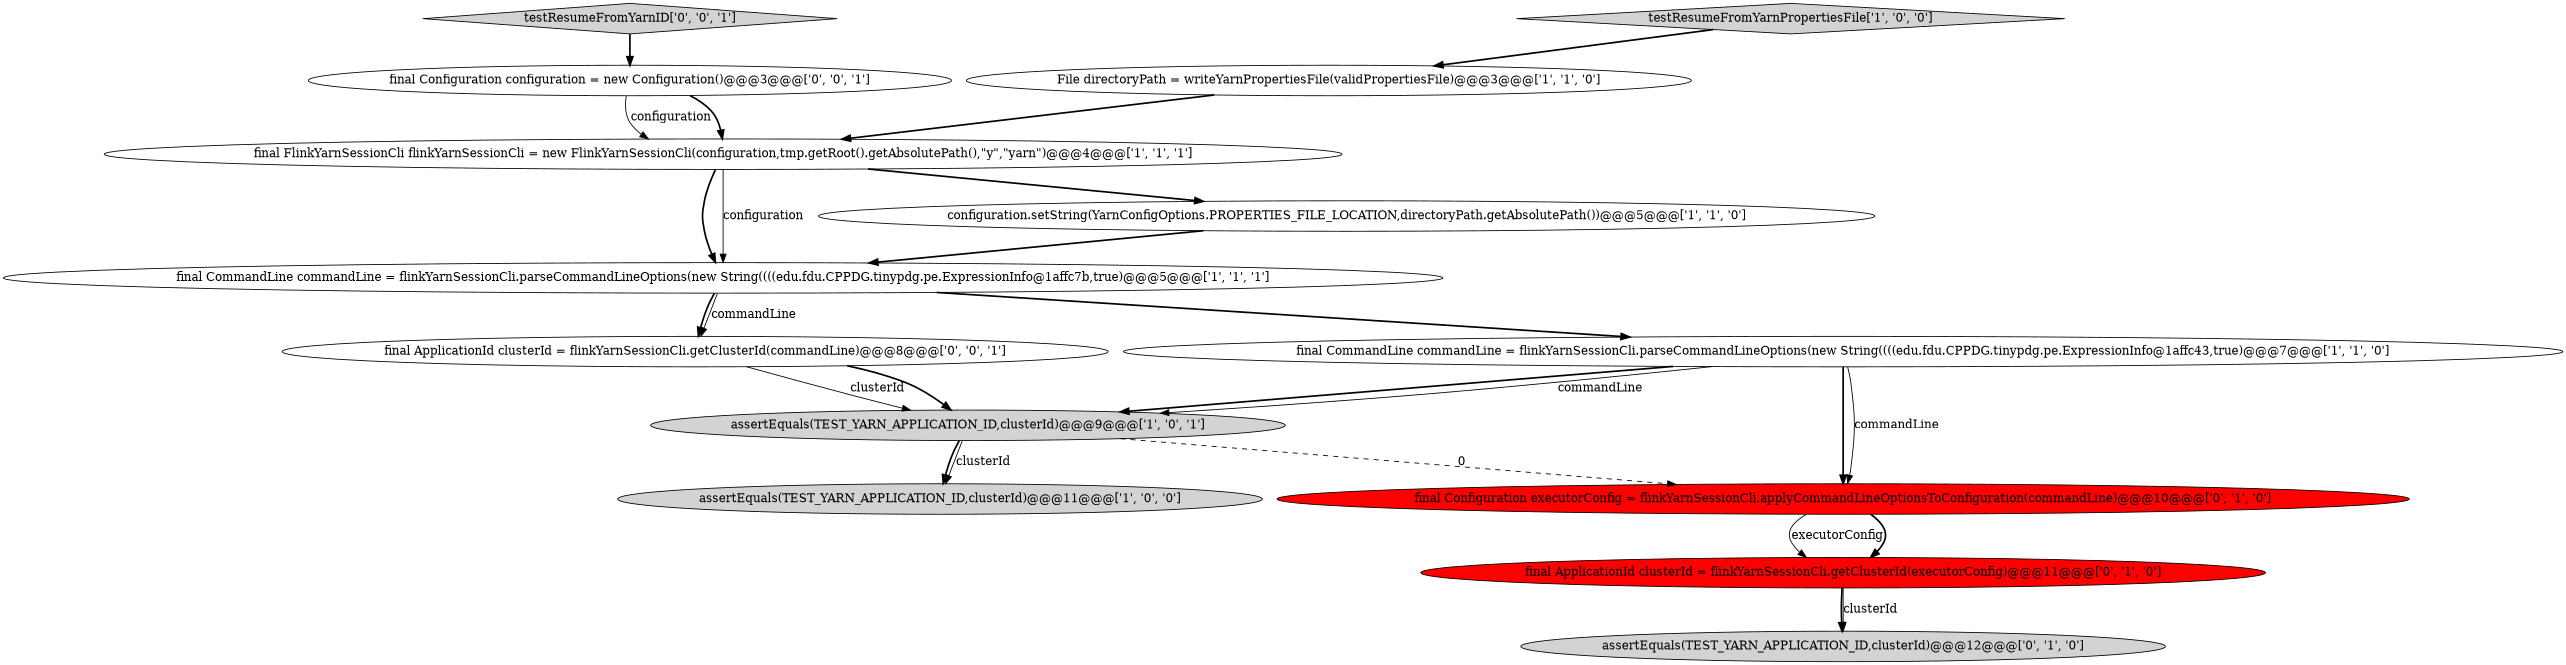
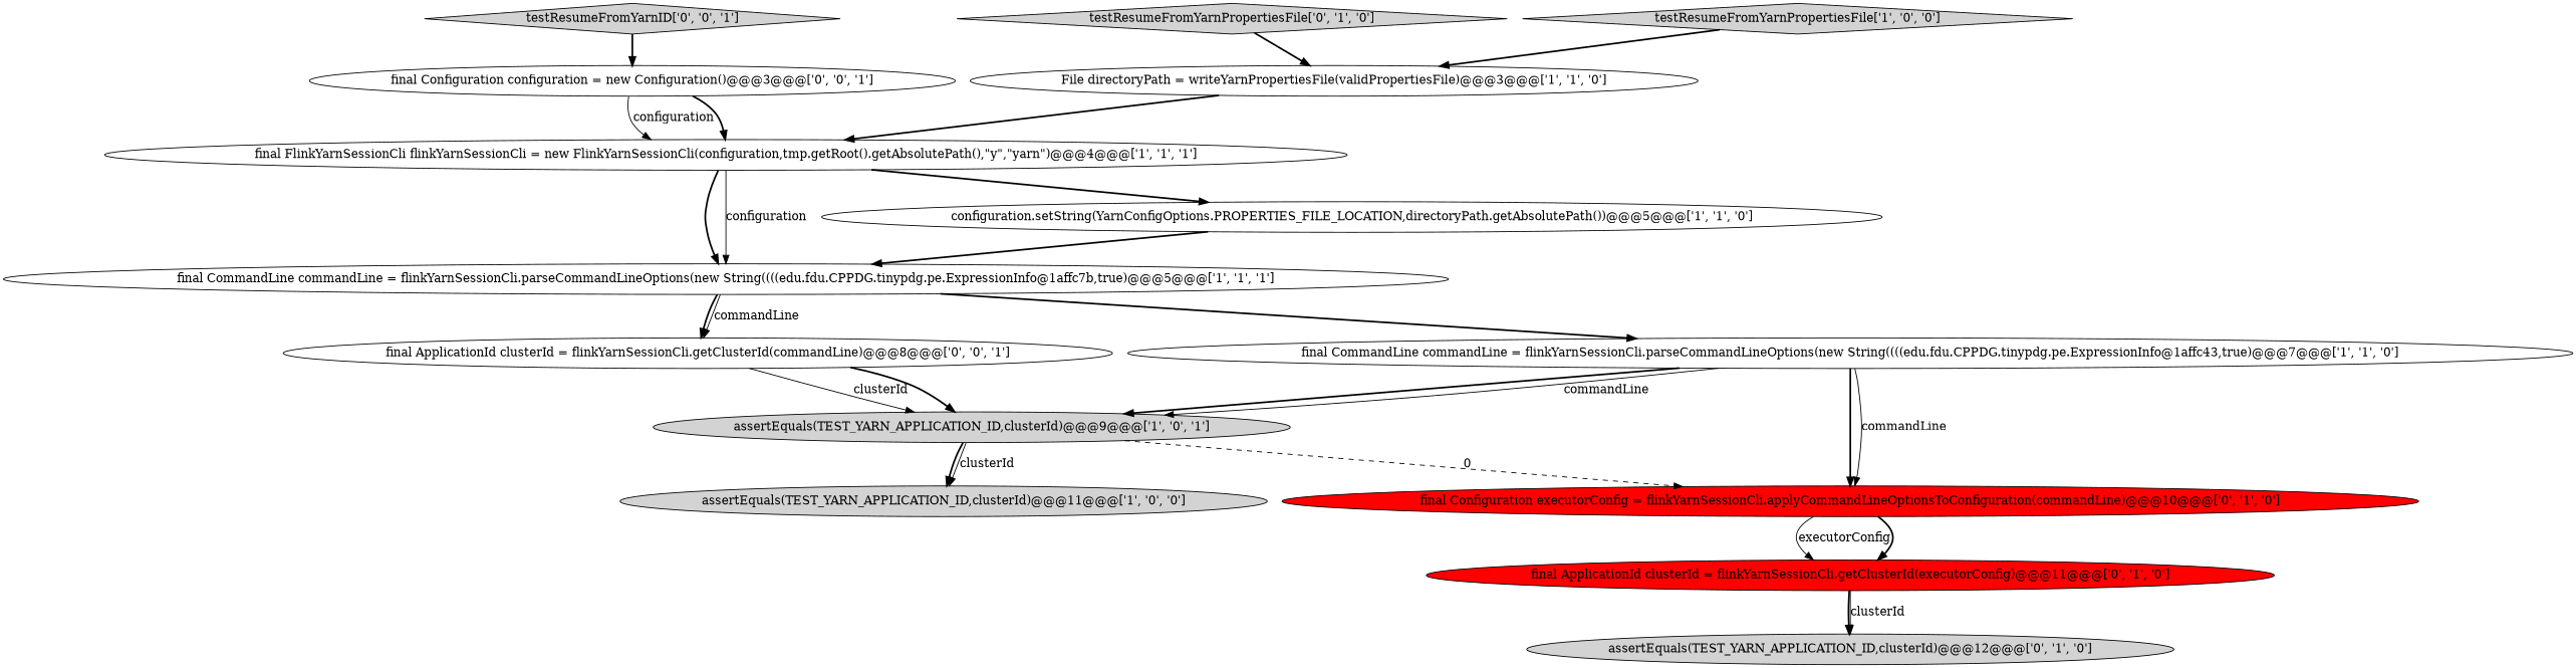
  digraph {
    node [fillcolor=white shape=ellipse style=filled]
    edge [style=bold]
    n1 [fillcolor=lightgray label="assertEquals(TEST_YARN_APPLICATION_ID,clusterId)@@@9@@@['1', '0', '1']"]
    n2 [fillcolor=red label="final Configuration executorConfig = flinkYarnSessionCli.applyCommandLineOptionsToConfiguration(commandLine)@@@10@@@['0', '1', '0']"]
    n3 [fillcolor=lightgray label="assertEquals(TEST_YARN_APPLICATION_ID,clusterId)@@@11@@@['1', '0', '0']"]
    n4 [label="final CommandLine commandLine = flinkYarnSessionCli.parseCommandLineOptions(new String((((edu.fdu.CPPDG.tinypdg.pe.ExpressionInfo@1affc7b,true)@@@5@@@['1', '1', '1']"]
    n5 [label="final ApplicationId clusterId = flinkYarnSessionCli.getClusterId(commandLine)@@@8@@@['0', '0', '1']"]
    n6 [label="final CommandLine commandLine = flinkYarnSessionCli.parseCommandLineOptions(new String((((edu.fdu.CPPDG.tinypdg.pe.ExpressionInfo@1affc43,true)@@@7@@@['1', '1', '0']"]
    n7 [label="final FlinkYarnSessionCli flinkYarnSessionCli = new FlinkYarnSessionCli(configuration,tmp.getRoot().getAbsolutePath(),\"y\",\"yarn\")@@@4@@@['1', '1', '1']"]
    n8 [label="configuration.setString(YarnConfigOptions.PROPERTIES_FILE_LOCATION,directoryPath.getAbsolutePath())@@@5@@@['1', '1', '0']"]
    n9 [label="final Configuration configuration = new Configuration()@@@3@@@['0', '0', '1']"]
    n10 [label="File directoryPath = writeYarnPropertiesFile(validPropertiesFile)@@@3@@@['1', '1', '0']"]
+   n11 [fillcolor=lightgray label="testResumeFromYarnPropertiesFile['0', '1', '0']" shape=diamond]
    n12 [fillcolor=lightgray label="assertEquals(TEST_YARN_APPLICATION_ID,clusterId)@@@12@@@['0', '1', '0']"]
    n13 [fillcolor=lightgray label="testResumeFromYarnPropertiesFile['1', '0', '0']" shape=diamond]
    n14 [fillcolor=red label="final ApplicationId clusterId = flinkYarnSessionCli.getClusterId(executorConfig)@@@11@@@['0', '1', '0']"]
    n15 [fillcolor=lightgray label="testResumeFromYarnID['0', '0', '1']" shape=diamond]
    n1 -> n2 [label=0 style=dashed]
    n1 -> n3
    n1 -> n3 [label=clusterId style=solid]
    n2 -> n14 [label=executorConfig style=solid]
    n2 -> n14
    n4 -> n5
    n4 -> n5 [label=commandLine style=solid]
    n4 -> n6
    n5 -> n1 [label=clusterId style=solid]
    n5 -> n1
    n6 -> n1
    n6 -> n1 [label=commandLine style=solid]
    n6 -> n2
    n6 -> n2 [label=commandLine style=solid]
    n7 -> n4
    n7 -> n4 [label=configuration style=solid]
    n7 -> n8
    n8 -> n4
    n9 -> n7 [label=configuration style=solid]
    n9 -> n7
    n10 -> n7
+   n11 -> n10
    n13 -> n10
    n14 -> n12
    n14 -> n12 [label=clusterId style=solid]
    n15 -> n9
  }
